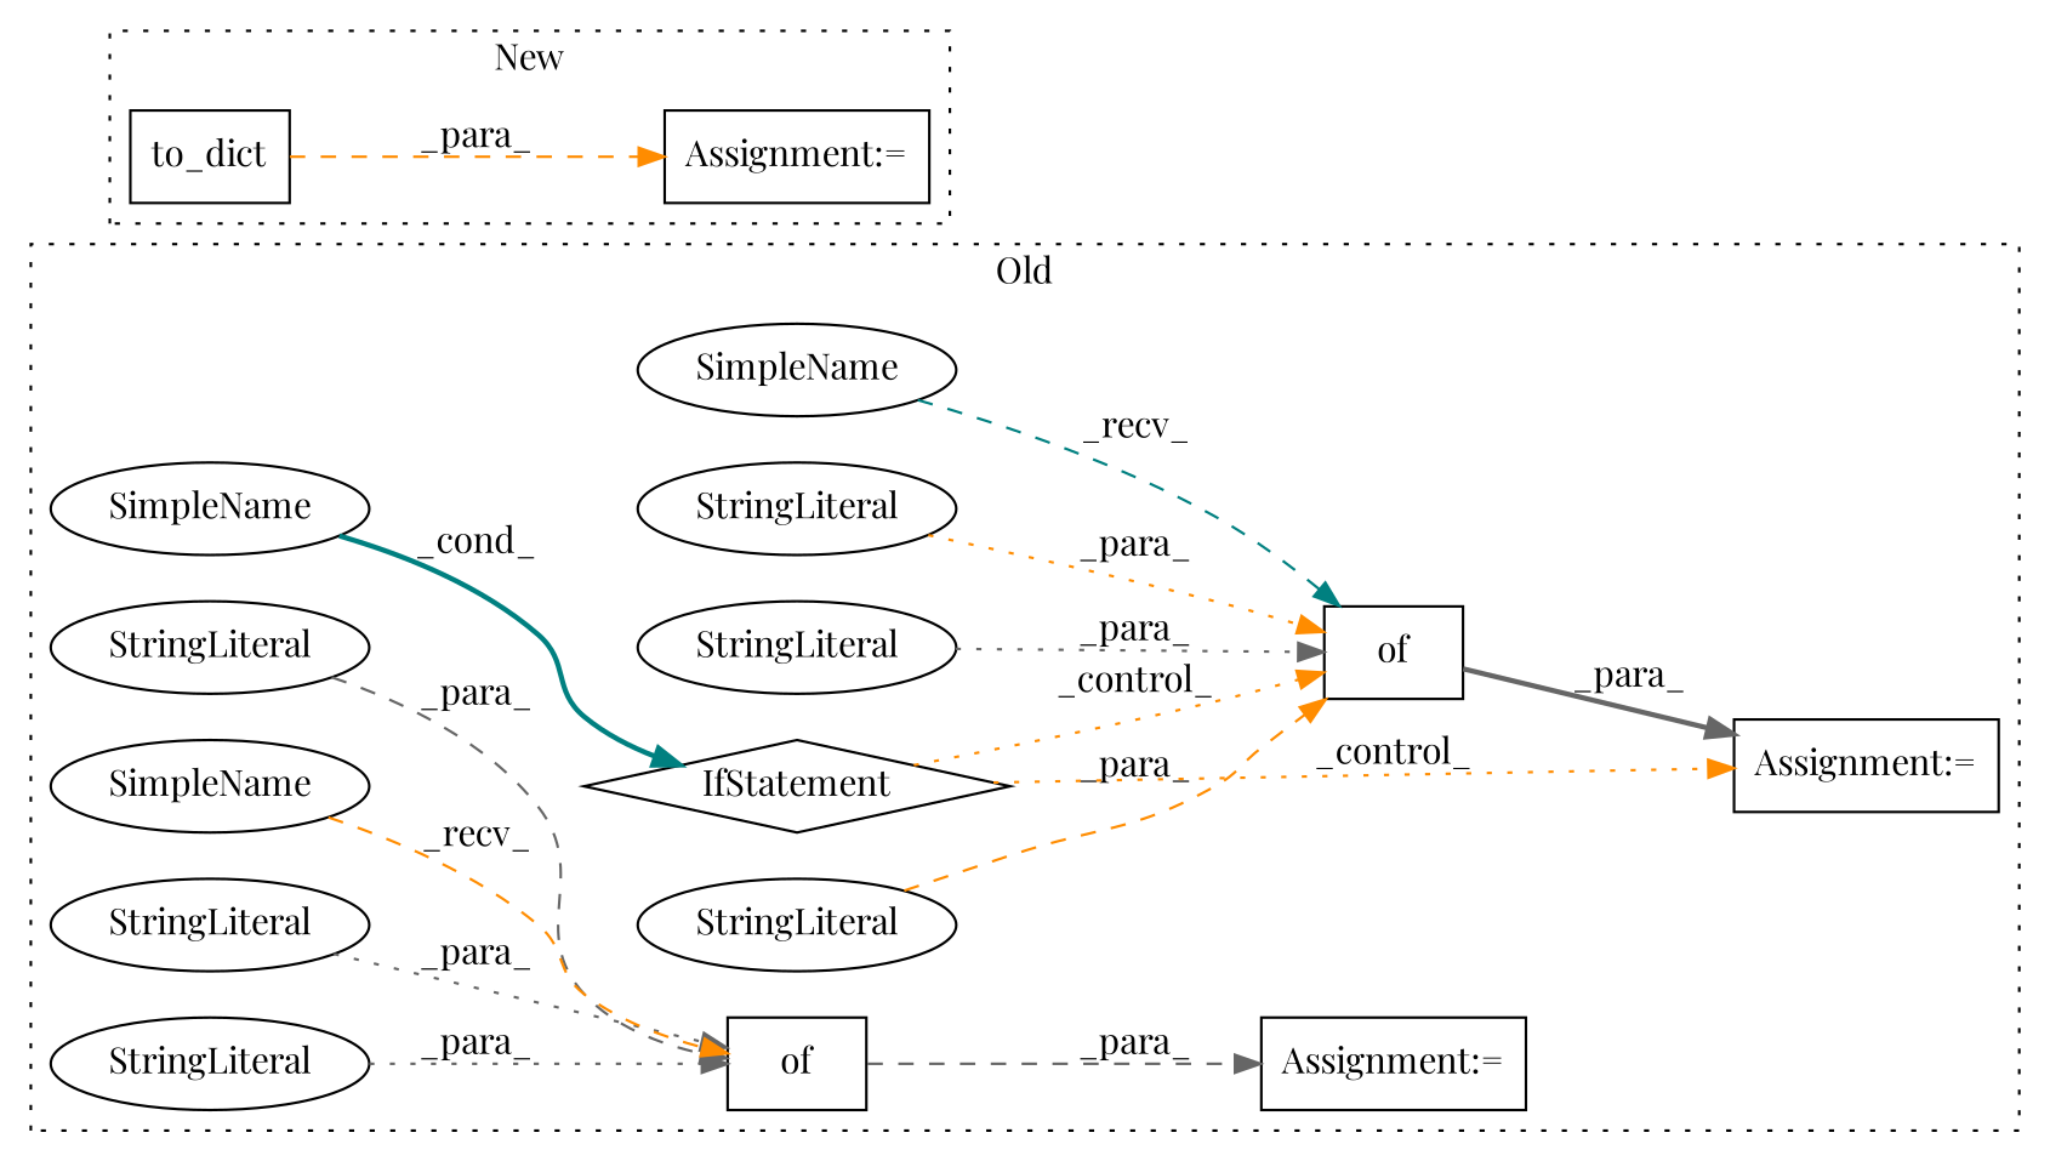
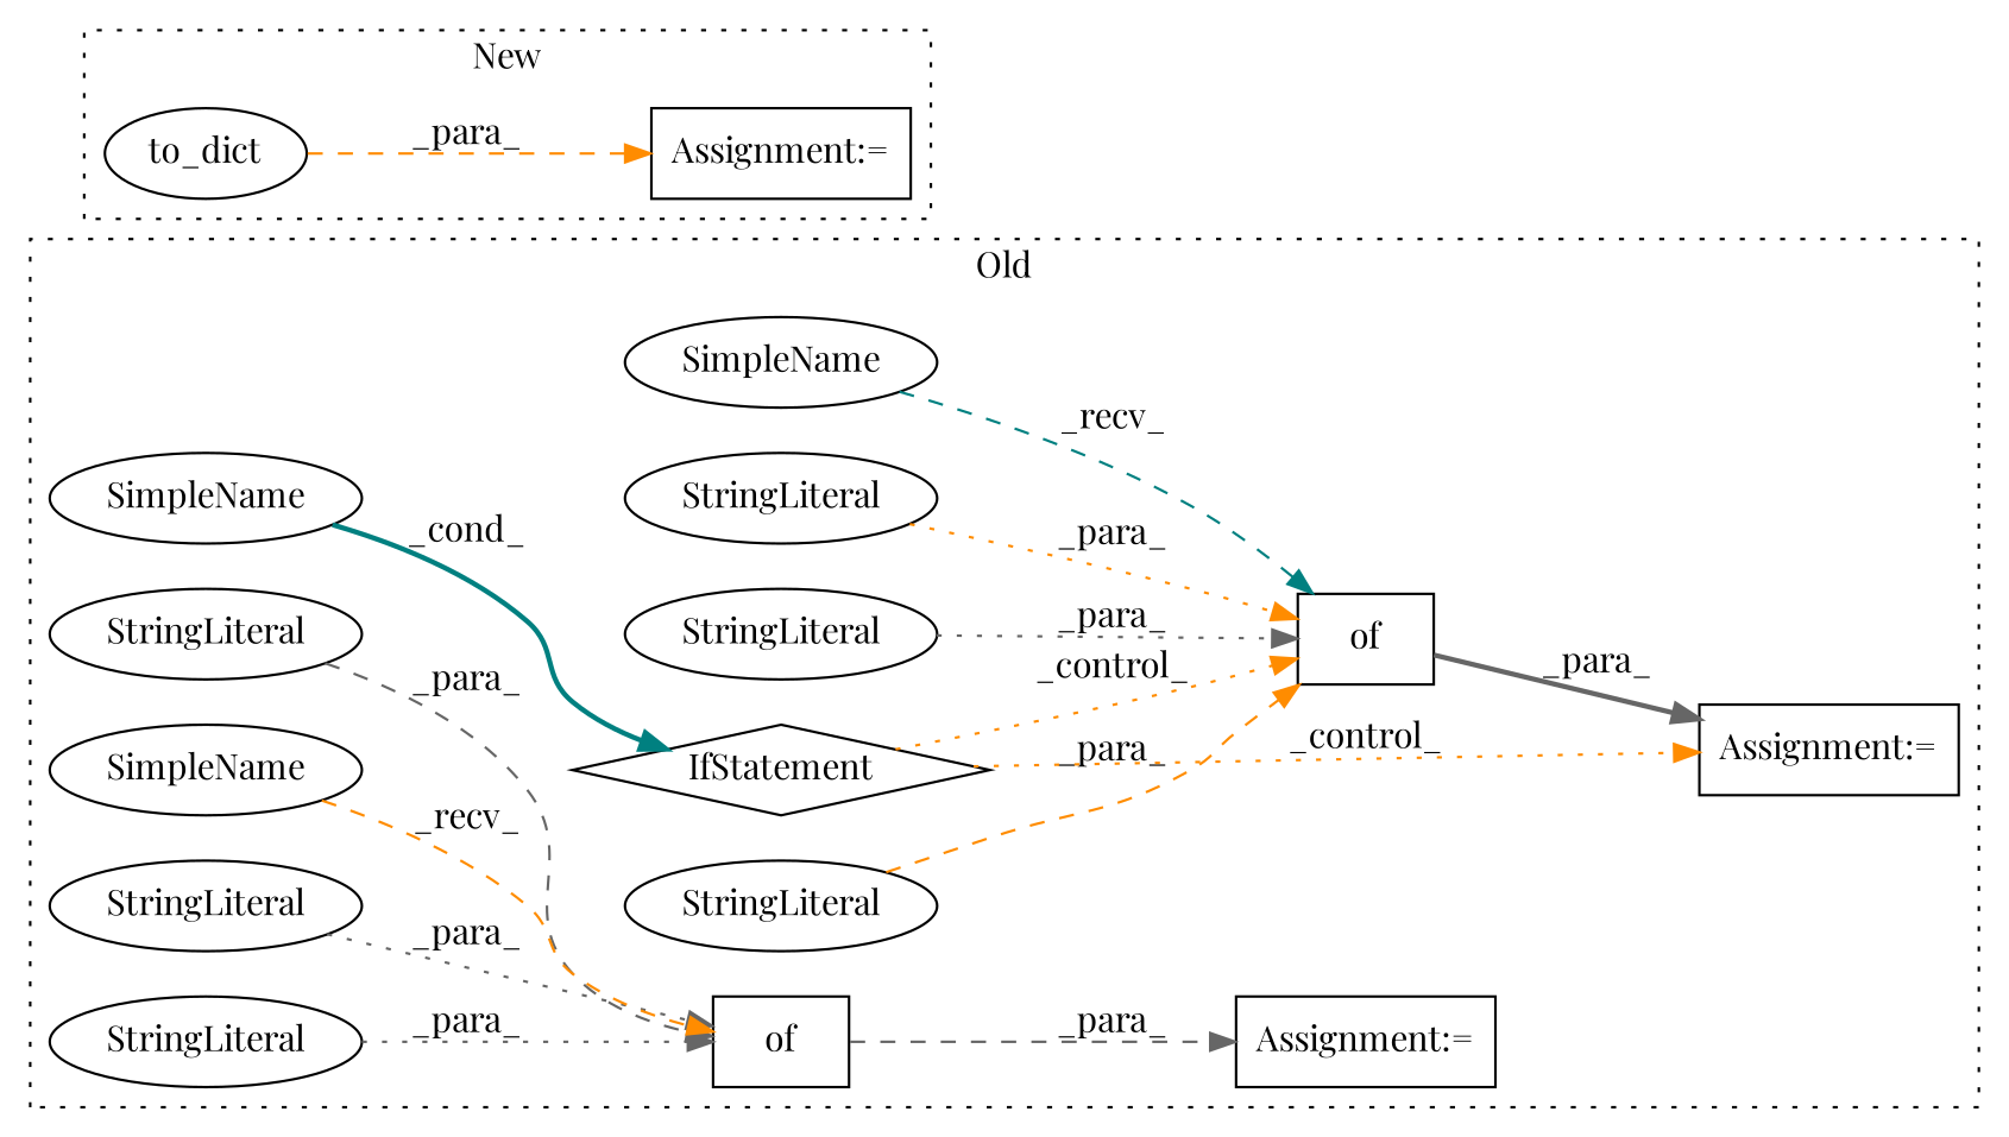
  digraph {
    rankdir=LR
    fontname="Playfair Display"
    node [a=45 l=19 shape=ellipse fontname="Playfair Display"]
    edge [color=gray40 style=dotted fontname="Playfair Display"]
    n1 [a=32 l="3,1" label=of s="13283,13411" shape=box]
    n2 [l=10 label=StringLiteral s=13286]
    n3 [label=StringLiteral s=13367]
    n4 [label=StringLiteral s=13322]
    n5 [a=32 l="3,1" label=of s="13042,13182" shape=box]
    n6 [label=StringLiteral s=13137]
    n7 [l=10 label=StringLiteral s=13045]
    n8 [label=StringLiteral s=13075]
    n9 [a=25 l="8,2" label=IfStatement s="13189,13256" shape=diamond]
    n10 [a=42 label=SimpleName l=""]
    n11 [a=7 l=1 label="Assignment:=" s=13037 shape=box]
    n12 [a=7 l=1 label="Assignment:=" s=13278 shape=box]
    n13 [a=42 l=3 label=SimpleName s=13038]
    n14 [a=42 l=3 label=SimpleName s=13279]
-   n15 [a=32 l="8,1" label=to_dict s="12767,12781" shape=box]
+   n15 [a=32 l="8,1" label=to_dict s="12767,12781"]
    n16 [a=7 l="53,2" label="Assignment:=" s="12788,12859" shape=box]
    subgraph cluster_1 {
      label=Old
      style=dotted
      n1
      n2
      n3
      n4
      n5
      n6
      n7
      n8
      n9
      n10
      n11
      n12
      n13
      n14
    }
    subgraph cluster_2 {
      label=New
      style=dotted
      n15
      n16
    }
    n1 -> n12 [label=_para_ style=bold]
    n2 -> n1 [label=_para_ color=darkorange]
    n3 -> n1 [label=_para_]
    n4 -> n1 [label=_para_ color=darkorange style=dashed]
    n5 -> n11 [label=_para_ style=dashed]
    n6 -> n5 [label=_para_]
    n7 -> n5 [label=_para_]
    n8 -> n5 [label=_para_ style=dashed]
    n9 -> n1 [label=_control_ color=darkorange]
    n9 -> n12 [label=_control_ color=darkorange]
    n10 -> n9 [label=_cond_ color=teal style=bold]
    n13 -> n5 [label=_recv_ color=darkorange style=dashed]
    n14 -> n1 [label=_recv_ color=teal style=dashed]
    n15 -> n16 [label=_para_ color=darkorange style=dashed]
  }
